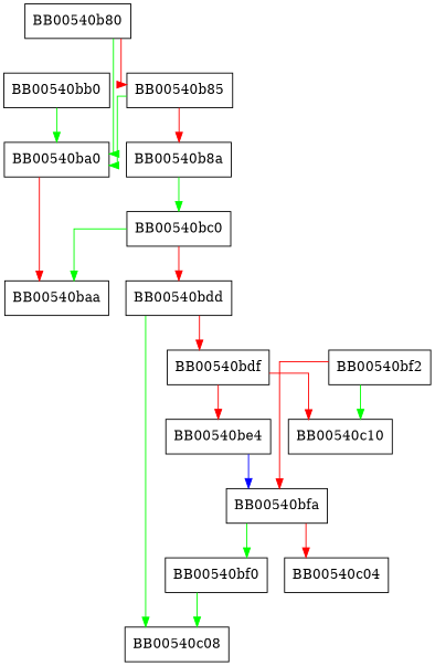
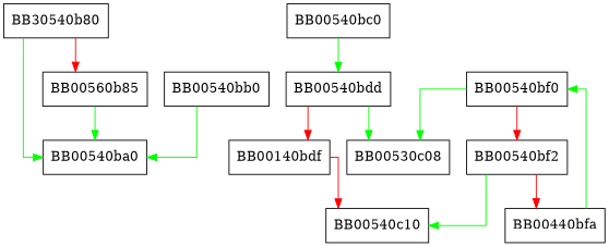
  digraph {
    splines=ortho
    node [shape=box]
    edge [color=red]
-   BB00540b80
+   BB00540b80 [label=BB30540b80]
    BB00540ba0
-   BB00540b85
-   BB00540baa
-   BB00540b8a
+   BB00540b85 [label=BB00560b85]
    BB00540bb0
    BB00540bc0
    BB00540bdd
-   BB00540c08
-   BB00540bdf
+   BB00540c08 [label=BB00530c08]
+   BB00540bdf [label=BB00140bdf]
    BB00540c10
-   BB00540be4
-   BB00540bfa
+   BB00540bfa [label=BB00440bfa]
    BB00540bf0
-   BB00540c04
    BB00540bf2
    BB00540b80 -> BB00540ba0 [color=green]
    BB00540b80 -> BB00540b85
-   BB00540ba0 -> BB00540baa
    BB00540b85 -> BB00540ba0 [color=green]
-   BB00540b85 -> BB00540b8a
-   BB00540b8a -> BB00540bc0 [color=green]
    BB00540bb0 -> BB00540ba0 [color=green]
-   BB00540bc0 -> BB00540baa [color=green]
-   BB00540bc0 -> BB00540bdd
+   BB00540bc0 -> BB00540bdd [color=green]
    BB00540bdd -> BB00540c08 [color=green]
    BB00540bdd -> BB00540bdf
    BB00540bdf -> BB00540c10
-   BB00540bdf -> BB00540be4
-   BB00540be4 -> BB00540bfa [color=blue]
    BB00540bfa -> BB00540bf0 [color=green]
-   BB00540bfa -> BB00540c04
    BB00540bf0 -> BB00540c08 [color=green]
+   BB00540bf0 -> BB00540bf2
    BB00540bf2 -> BB00540c10 [color=green]
    BB00540bf2 -> BB00540bfa
  }
